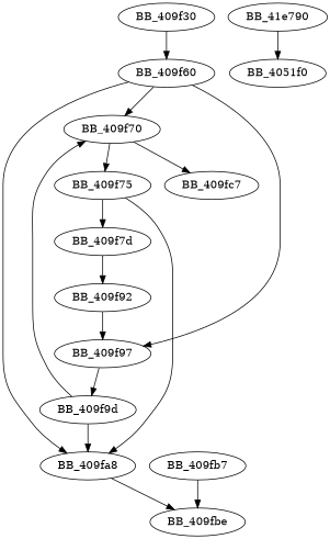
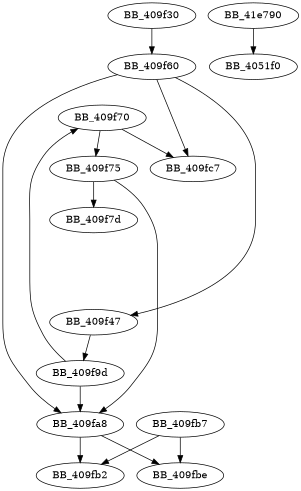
  digraph {
    BB_409f30
    BB_409f60
    BB_409f70
    BB_409fa8
-   BB_409f97
+   BB_409f97 [label=BB_409f47]
    BB_409f75
    BB_409fc7
+   BB_409fb2
    BB_409fbe
    BB_409f7d
-   BB_409f92
    BB_409f9d
    BB_409fb7
    BB_41e790
    BB_4051f0
    BB_409f30 -> BB_409f60
-   BB_409f60 -> BB_409f70
+   BB_409f60 -> BB_409fc7
    BB_409f60 -> BB_409fa8
    BB_409f60 -> BB_409f97
    BB_409f70 -> BB_409f75
    BB_409f70 -> BB_409fc7
+   BB_409fa8 -> BB_409fb2
    BB_409fa8 -> BB_409fbe
    BB_409f97 -> BB_409f9d
    BB_409f75 -> BB_409fa8
    BB_409f75 -> BB_409f7d
-   BB_409f7d -> BB_409f92
-   BB_409f92 -> BB_409f97
    BB_409f9d -> BB_409f70
    BB_409f9d -> BB_409fa8
+   BB_409fb7 -> BB_409fb2
    BB_409fb7 -> BB_409fbe
    BB_41e790 -> BB_4051f0
  }
